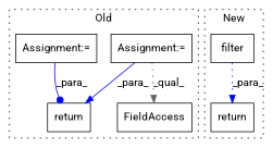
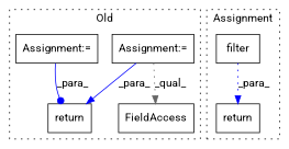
  digraph {
    fontname=Roboto
    node [a=41 l=7 shape=box fontname=Roboto]
    edge [color=blue style=solid arrowhead=normal fontname=Roboto]
    n1 [label=return s=25660]
    n2 [a=7 l=1 label="Assignment:=" s=25538]
    n3 [a=22 l=12 label=FieldAccess s=25591]
    n4 [a=7 l=5 label="Assignment:=" s=25504]
    n5 [a=32 l="7,1" label=filter s="26850,26888"]
    n6 [label=return s=26837]
    subgraph cluster_1 {
      label=Old
      style=dotted
      n1
      n2
      n3
      n4
    }
    subgraph cluster_2 {
-     label=New
+     label=Assignment
      style=dotted
      n5
      n6
    }
    n2 -> n1 [label=_para_]
    n2 -> n3 [label=_qual_ color=gray40 style=dotted]
    n4 -> n1 [label=_para_ arrowhead=dot]
    n5 -> n6 [label=_para_ style=dotted]
  }
